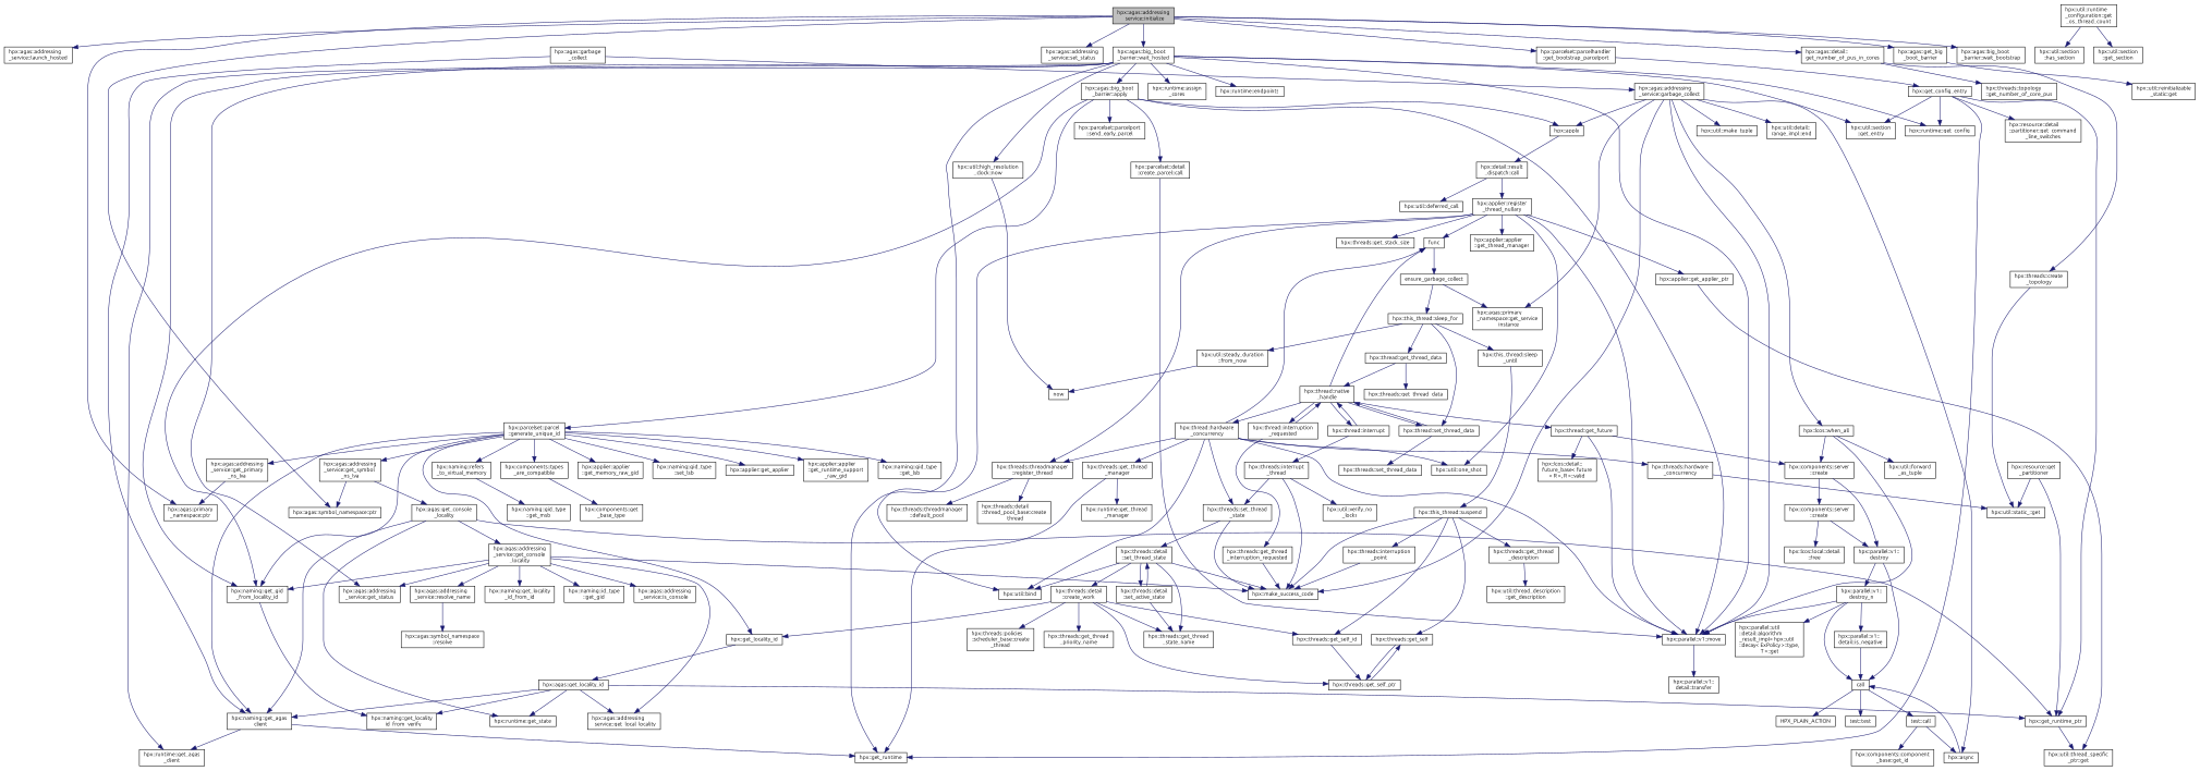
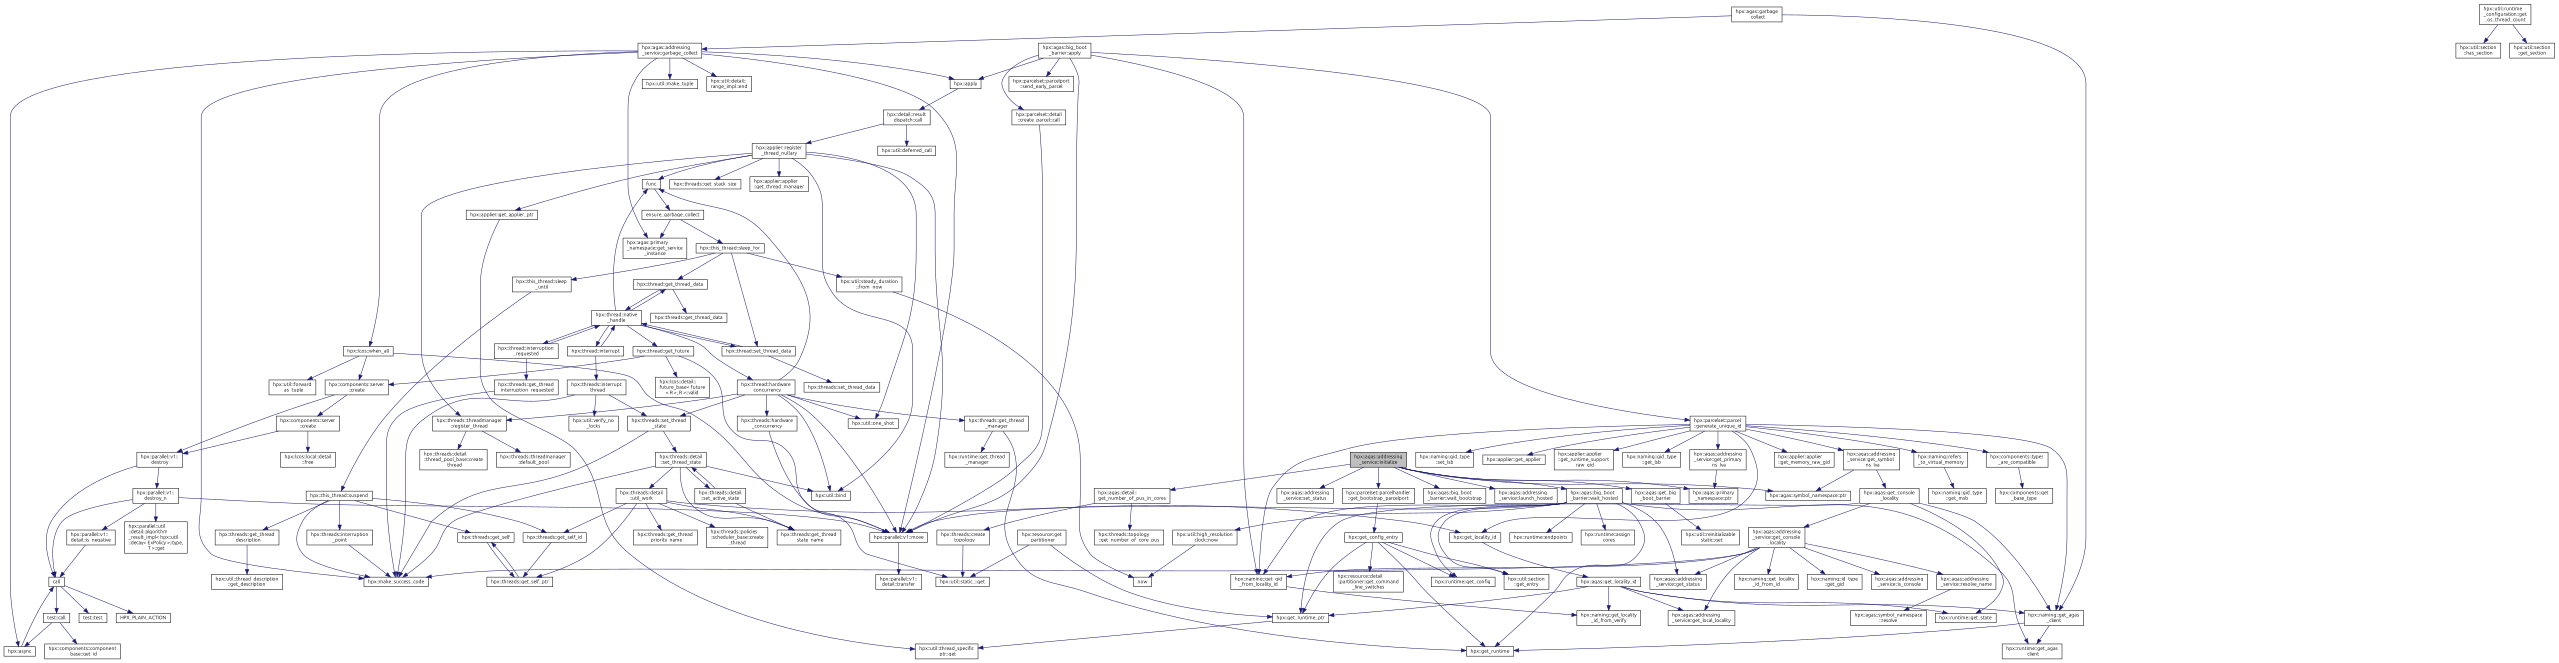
  digraph {
    fontname=Ubuntu
    rankdir=TB
    node [color=black fillcolor=white fontname=Ubuntu fontsize=10 shape=record style=filled]
    edge [color=midnightblue fontname=Ubuntu fontsize=10 labelfontname=Helvetica labelfontsize=10 style=solid]
    n1 [fillcolor=grey75 fontcolor=black height=0.2 label="hpx::agas::addressing\l_service::initialize" width=0.4]
    n2 [height=0.2 label="hpx::parcelset::parcelhandler\l::get_bootstrap_parcelport" width=0.4]
    n3 [height=0.2 label="hpx::agas::get_big\l_boot_barrier" width=0.4]
    n4 [height=0.2 label="hpx::agas::big_boot\l_barrier::wait_bootstrap" width=0.4]
    n5 [height=0.2 label="hpx::agas::addressing\l_service::launch_hosted" width=0.4]
    n6 [height=0.2 label="hpx::agas::big_boot\l_barrier::wait_hosted" width=0.4]
    n7 [height=0.2 label="hpx::agas::primary\l_namespace::ptr" width=0.4]
    n8 [height=0.2 label="hpx::agas::symbol_namespace::ptr" width=0.4]
    n9 [height=0.2 label="hpx::agas::addressing\l_service::set_status" width=0.4]
    n10 [height=0.2 label="hpx::agas::detail::\lget_number_of_pus_in_cores" width=0.4]
    n11 [height=0.2 label="hpx::get_config_entry" width=0.4]
    n12 [height=0.2 label="hpx::util::reinitializable\l_static::get" width=0.4]
    n13 [height=0.2 label="hpx::get_runtime" width=0.4]
    n14 [height=0.2 label="hpx::runtime::get_config" width=0.4]
    n15 [height=0.2 label="hpx::util::section\l::get_entry" width=0.4]
    n16 [height=0.2 label="hpx::runtime::assign\l_cores" width=0.4]
    n17 [height=0.2 label="hpx::naming::get_gid\l_from_locality_id" width=0.4]
    n18 [height=0.2 label="hpx::runtime::endpoints" width=0.4]
    n19 [height=0.2 label="hpx::util::high_resolution\l_clock::now" width=0.4]
    n20 [height=0.2 label="hpx::agas::big_boot\l_barrier::apply" width=0.4]
    n21 [height=0.2 label="hpx::parallel::v1::move" width=0.4]
    n22 [height=0.2 label="hpx::runtime::get_agas\l_client" width=0.4]
    n23 [height=0.2 label="hpx::agas::addressing\l_service::get_status" width=0.4]
    n24 [height=0.2 label="hpx::threads::create\l_topology" width=0.4]
    n25 [height=0.2 label="hpx::threads::topology\l::get_number_of_core_pus" width=0.4]
    n26 [height=0.2 label="hpx::get_runtime_ptr" width=0.4]
    n27 [height=0.2 label="hpx::resource::detail\l::partitioner::get_command\l_line_switches" width=0.4]
    n28 [height=0.2 label="hpx::util::thread_specific\l_ptr::get" width=0.4]
    n29 [height=0.2 label="hpx::resource::get\l_partitioner" width=0.4]
    n30 [height=0.2 label="hpx::util::static_::get" width=0.4]
    n31 [height=0.2 label="hpx::util::runtime\l_configuration::get\l_os_thread_count" width=0.4]
    n32 [height=0.2 label="hpx::util::section\l::has_section" width=0.4]
    n33 [height=0.2 label="hpx::util::section\l::get_section" width=0.4]
    n34 [height=0.2 label="hpx::naming::get_locality\l_id_from_verify" width=0.4]
    n35 [height=0.2 label=now width=0.4]
    n36 [height=0.2 label="hpx::parcelset::detail\l::create_parcel::call" width=0.4]
    n37 [height=0.2 label="hpx::parcelset::parcel\l::generate_unique_id" width=0.4]
    n38 [height=0.2 label="hpx::parcelset::parcelport\l::send_early_parcel" width=0.4]
    n39 [height=0.2 label="hpx::apply" width=0.4]
    n40 [height=0.2 label="hpx::parallel::v1::\ldetail::transfer" width=0.4]
    n41 [height=0.2 label="hpx::get_locality_id" width=0.4]
    n42 [height=0.2 label="hpx::naming::get_agas\l_client" width=0.4]
    n43 [height=0.2 label="hpx::naming::gid_type\l::set_lsb" width=0.4]
    n44 [height=0.2 label="hpx::applier::get_applier" width=0.4]
    n45 [height=0.2 label="hpx::applier::applier\l::get_runtime_support\l_raw_gid" width=0.4]
    n46 [height=0.2 label="hpx::naming::gid_type\l::get_lsb" width=0.4]
    n47 [height=0.2 label="hpx::agas::addressing\l_service::get_primary\l_ns_lva" width=0.4]
    n48 [height=0.2 label="hpx::agas::addressing\l_service::get_symbol\l_ns_lva" width=0.4]
    n49 [height=0.2 label="hpx::naming::refers\l_to_virtual_memory" width=0.4]
    n50 [height=0.2 label="hpx::applier::applier\l::get_memory_raw_gid" width=0.4]
    n51 [height=0.2 label="hpx::components::types\l_are_compatible" width=0.4]
    n52 [height=0.2 label="hpx::detail::result\l_dispatch::call" width=0.4]
    n53 [height=0.2 label="hpx::agas::get_locality_id" width=0.4]
    n54 [height=0.2 label="hpx::agas::get_console\l_locality" width=0.4]
    n55 [height=0.2 label="hpx::naming::gid_type\l::get_msb" width=0.4]
    n56 [height=0.2 label="hpx::components::get\l_base_type" width=0.4]
    n57 [height=0.2 label="hpx::runtime::get_state" width=0.4]
    n58 [height=0.2 label="hpx::agas::addressing\l_service::get_local_locality" width=0.4]
    n59 [height=0.2 label="hpx::agas::addressing\l_service::get_console\l_locality" width=0.4]
    n60 [height=0.2 label="hpx::make_success_code" width=0.4]
    n61 [height=0.2 label="hpx::agas::addressing\l_service::is_console" width=0.4]
    n62 [height=0.2 label="hpx::agas::addressing\l_service::resolve_name" width=0.4]
    n63 [height=0.2 label="hpx::naming::get_locality\l_id_from_id" width=0.4]
    n64 [height=0.2 label="hpx::naming::id_type\l::get_gid" width=0.4]
    n65 [height=0.2 label="hpx::agas::symbol_namespace\l::resolve" width=0.4]
    n66 [height=0.2 label="hpx::applier::register\l_thread_nullary" width=0.4]
    n67 [height=0.2 label="hpx::util::deferred_call" width=0.4]
    n68 [height=0.2 label="hpx::applier::get_applier_ptr" width=0.4]
    n69 [height=0.2 label=func width=0.4]
    n70 [height=0.2 label="hpx::util::bind" width=0.4]
    n71 [height=0.2 label="hpx::util::one_shot" width=0.4]
    n72 [height=0.2 label="hpx::threads::threadmanager\l::register_thread" width=0.4]
    n73 [height=0.2 label="hpx::threads::get_stack_size" width=0.4]
    n74 [height=0.2 label="hpx::applier::applier\l::get_thread_manager" width=0.4]
    n75 [height=0.2 label=ensure_garbage_collect width=0.4]
    n76 [height=0.2 label="hpx::threads::threadmanager\l::default_pool" width=0.4]
    n77 [height=0.2 label="hpx::threads::detail\l::thread_pool_base::create\l_thread" width=0.4]
    n78 [height=0.2 label="hpx::this_thread::sleep_for" width=0.4]
    n79 [height=0.2 label="hpx::agas::primary\l_namespace::get_service\l_instance" width=0.4]
    n80 [height=0.2 label="hpx::this_thread::sleep\l_until" width=0.4]
    n81 [height=0.2 label="hpx::util::steady_duration\l::from_now" width=0.4]
    n82 [height=0.2 label="hpx::thread::get_thread_data" width=0.4]
    n83 [height=0.2 label="hpx::thread::set_thread_data" width=0.4]
    n84 [height=0.2 label="hpx::agas::garbage\l_collect" width=0.4]
    n85 [height=0.2 label="hpx::agas::addressing\l_service::garbage_collect" width=0.4]
    n86 [height=0.2 label="hpx::this_thread::suspend" width=0.4]
    n87 [height=0.2 label="hpx::threads::get_thread_data" width=0.4]
    n88 [height=0.2 label="hpx::thread::native\l_handle" width=0.4]
    n89 [height=0.2 label="hpx::threads::set_thread_data" width=0.4]
    n90 [height=0.2 label="hpx::threads::get_self" width=0.4]
    n91 [height=0.2 label="hpx::threads::get_self_id" width=0.4]
    n92 [height=0.2 label="hpx::threads::interruption\l_point" width=0.4]
    n93 [height=0.2 label="hpx::threads::get_thread\l_description" width=0.4]
    n94 [height=0.2 label="hpx::threads::get_self_ptr" width=0.4]
    n95 [height=0.2 label="hpx::util::verify_no\l_locks" width=0.4]
    n96 [height=0.2 label="hpx::util::thread_description\l::get_description" width=0.4]
    n97 [height=0.2 label="hpx::thread::hardware\l_concurrency" width=0.4]
    n98 [height=0.2 label="hpx::thread::interrupt" width=0.4]
    n99 [height=0.2 label="hpx::thread::interruption\l_requested" width=0.4]
    n100 [height=0.2 label="hpx::thread::get_future" width=0.4]
    n101 [height=0.2 label="hpx::threads::hardware\l_concurrency" width=0.4]
    n102 [height=0.2 label="hpx::threads::get_thread\l_manager" width=0.4]
    n103 [height=0.2 label="hpx::threads::set_thread\l_state" width=0.4]
    n104 [height=0.2 label="hpx::threads::interrupt\l_thread" width=0.4]
    n105 [height=0.2 label="hpx::threads::get_thread\l_interruption_requested" width=0.4]
    n106 [height=0.2 label="hpx::lcos::detail::\lfuture_base\< future\l\< R \>, R \>::valid" width=0.4]
    n107 [height=0.2 label="hpx::components::server\l::create" width=0.4]
    n108 [height=0.2 label="hpx::runtime::get_thread\l_manager" width=0.4]
    n109 [height=0.2 label="hpx::threads::detail\l::set_thread_state" width=0.4]
    n110 [height=0.2 label="hpx::threads::get_thread\l_state_name" width=0.4]
    n111 [height=0.2 label="hpx::threads::detail\l::set_active_state" width=0.4]
-   n112 [height=0.2 label="hpx::threads::detail\l::create_work" width=0.4]
+   n112 [height=0.2 label="hpx::threads::detail\l::util_work" width=0.4]
    n113 [height=0.2 label="hpx::threads::get_thread\l_priority_name" width=0.4]
    n114 [height=0.2 label="hpx::threads::policies\l::scheduler_base::create\l_thread" width=0.4]
    n115 [height=0.2 label="hpx::components::server\l::create" width=0.4]
    n116 [height=0.2 label="hpx::parallel::v1::\ldestroy" width=0.4]
    n117 [height=0.2 label="hpx::lcos::local::detail\l::free" width=0.4]
    n118 [height=0.2 label=call width=0.4]
    n119 [height=0.2 label="hpx::parallel::v1::\ldestroy_n" width=0.4]
    n120 [height=0.2 label="test::test" width=0.4]
    n121 [height=0.2 label=HPX_PLAIN_ACTION width=0.4]
    n122 [height=0.2 label="test::call" width=0.4]
    n123 [height=0.2 label="hpx::parallel::v1::\ldetail::is_negative" width=0.4]
    n124 [height=0.2 label="hpx::parallel::util\l::detail::algorithm\l_result_impl\< hpx::util\l::decay\< ExPolicy \>::type,\l T \>::get" width=0.4]
    n125 [height=0.2 label="hpx::async" width=0.4]
    n126 [height=0.2 label="hpx::components::component\l_base::get_id" width=0.4]
    n127 [height=0.2 label="hpx::util::make_tuple" width=0.4]
    n128 [height=0.2 label="hpx::util::detail::\lrange_impl::end" width=0.4]
    n129 [height=0.2 label="hpx::lcos::when_all" width=0.4]
    n130 [height=0.2 label="hpx::util::forward\l_as_tuple" width=0.4]
    n1 -> n2
    n1 -> n3
    n1 -> n4
    n1 -> n5
    n1 -> n6
    n1 -> n7
    n1 -> n8
    n1 -> n9
    n1 -> n10
    n2 -> n11
    n3 -> n12
    n6 -> n13
    n6 -> n14
    n6 -> n15
    n6 -> n16
    n6 -> n17
    n6 -> n18
    n6 -> n19
-   n6 -> n20
    n6 -> n21
    n6 -> n22
    n6 -> n23
    n10 -> n24
    n10 -> n25
    n11 -> n13
    n11 -> n14
    n11 -> n15
    n11 -> n26
    n11 -> n27
    n17 -> n34
    n19 -> n35
    n20 -> n17
    n20 -> n21
    n20 -> n36
    n20 -> n37
    n20 -> n38
    n20 -> n39
    n21 -> n40
    n24 -> n30
    n26 -> n28
    n29 -> n26
    n29 -> n30
    n31 -> n32
    n31 -> n33
    n36 -> n21
    n37 -> n17
    n37 -> n41
    n37 -> n42
    n37 -> n43
    n37 -> n44
    n37 -> n45
    n37 -> n46
    n37 -> n47
    n37 -> n48
    n37 -> n49
    n37 -> n50
    n37 -> n51
    n39 -> n52
    n41 -> n53
    n42 -> n13
    n42 -> n22
    n47 -> n7
    n48 -> n8
    n48 -> n54
    n49 -> n55
    n51 -> n56
    n52 -> n66
    n52 -> n67
    n53 -> n26
    n53 -> n34
    n53 -> n42
    n53 -> n57
    n53 -> n58
    n54 -> n26
    n54 -> n42
    n54 -> n57
    n54 -> n59
    n59 -> n17
    n59 -> n23
    n59 -> n58
    n59 -> n60
    n59 -> n61
    n59 -> n62
    n59 -> n63
    n59 -> n64
    n62 -> n65
    n66 -> n21
    n66 -> n68
    n66 -> n69
    n66 -> n70
    n66 -> n71
    n66 -> n72
    n66 -> n73
    n66 -> n74
    n68 -> n28
    n69 -> n75
    n72 -> n76
    n72 -> n77
    n75 -> n78
    n75 -> n79
    n78 -> n80
    n78 -> n81
    n78 -> n82
    n78 -> n83
    n80 -> n86
    n81 -> n35
    n82 -> n87
    n82 -> n88
    n83 -> n88
    n83 -> n89
    n84 -> n42
    n84 -> n85
    n85 -> n21
    n85 -> n39
    n85 -> n60
    n85 -> n79
    n85 -> n125
    n85 -> n127
    n85 -> n128
    n85 -> n129
    n86 -> n60
    n86 -> n90
    n86 -> n91
    n86 -> n92
    n86 -> n93
    n88 -> n69
+   n88 -> n82
    n88 -> n83
    n88 -> n97
    n88 -> n98
    n88 -> n99
    n88 -> n100
    n90 -> n94
    n91 -> n94
    n92 -> n60
    n93 -> n96
    n94 -> n90
    n97 -> n21
    n97 -> n69
    n97 -> n70
    n97 -> n71
    n97 -> n72
    n97 -> n101
    n97 -> n102
    n97 -> n103
    n98 -> n88
    n98 -> n104
    n99 -> n88
    n99 -> n105
    n100 -> n21
    n100 -> n106
    n100 -> n107
    n101 -> n30
    n102 -> n13
    n102 -> n108
    n103 -> n60
    n103 -> n109
    n104 -> n60
    n104 -> n95
    n104 -> n103
    n105 -> n60
    n107 -> n115
    n107 -> n116
    n109 -> n60
    n109 -> n70
    n109 -> n110
    n109 -> n111
    n109 -> n112
    n111 -> n109
    n111 -> n110
    n112 -> n41
    n112 -> n91
    n112 -> n94
    n112 -> n110
    n112 -> n113
    n112 -> n114
    n115 -> n116
    n115 -> n117
    n116 -> n118
    n116 -> n119
    n118 -> n120
    n118 -> n121
    n118 -> n122
    n119 -> n21
    n119 -> n118
    n119 -> n123
    n119 -> n124
    n122 -> n125
    n122 -> n126
    n123 -> n118
    n125 -> n118
    n129 -> n21
    n129 -> n107
    n129 -> n130
  }
